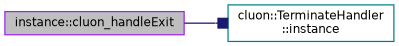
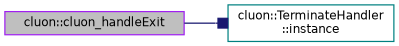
  digraph {
    rankdir=LR
    node [fontname=Helvetica fontsize=10 shape=box style=filled]
-   n1 [color=purple fillcolor=grey75 fontcolor=black height=0.2 label="instance::cluon_handleExit" width=0.4]
+   n1 [color=purple fillcolor=grey75 fontcolor=black height=0.2 label="cluon::cluon_handleExit" width=0.4]
    n2 [color=teal fillcolor=white height=0.2 label="cluon::TerminateHandler\l::instance" width=0.4]
    n1 -> n2 [color=midnightblue fontname=Helvetica fontsize=10 labelfontname=Helvetica labelfontsize=10 style=solid arrowhead=box]
  }
